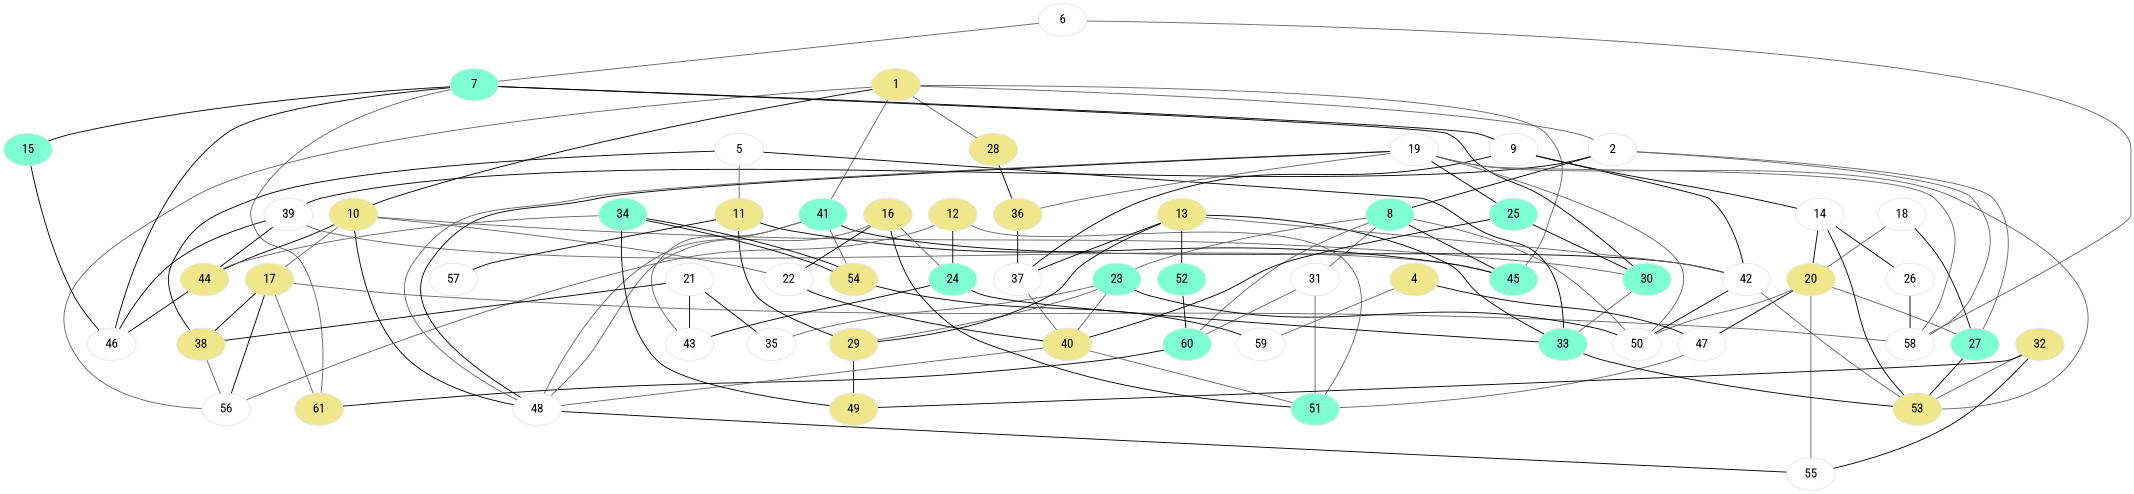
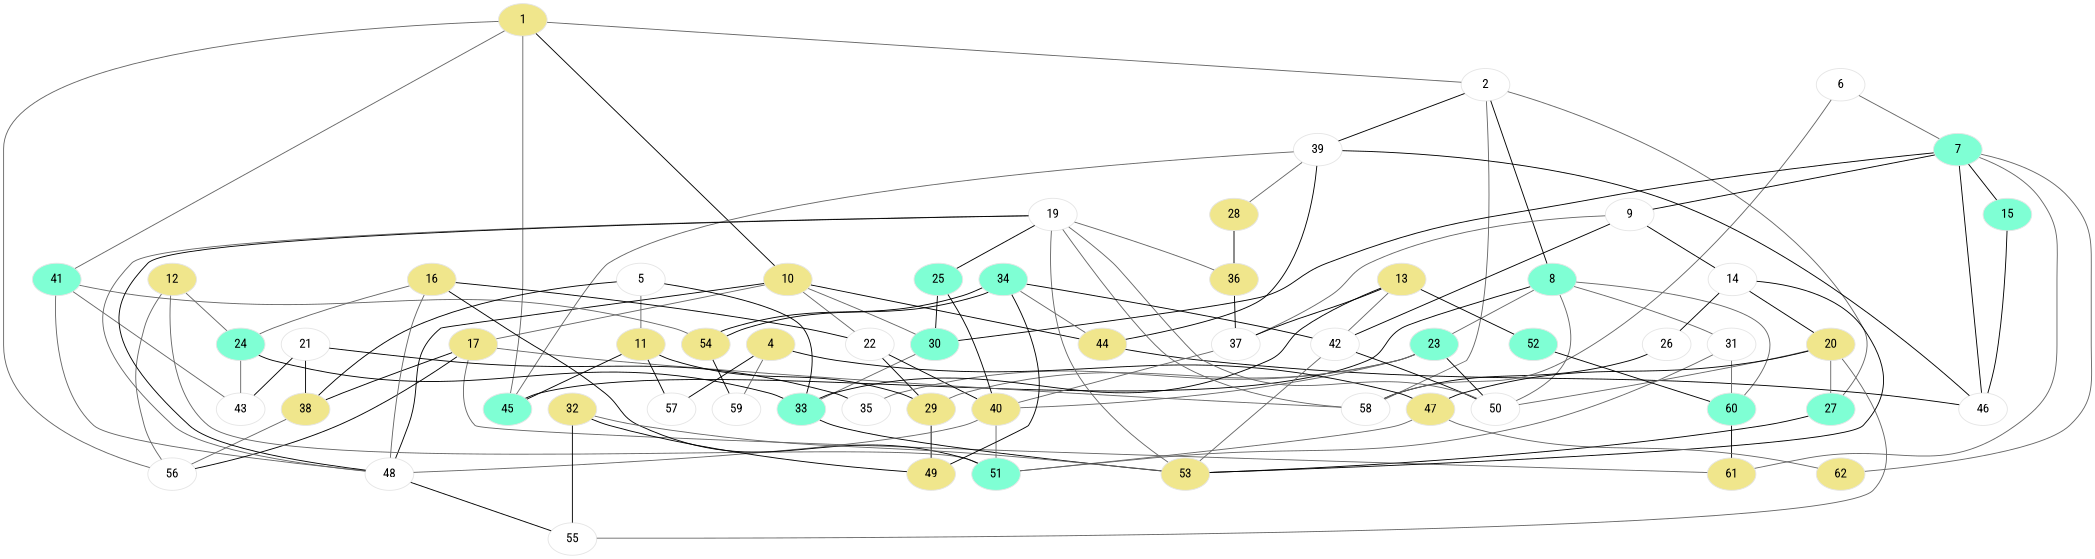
  graph {
    fontname="Roboto Condensed"
    node [color=gray90 fillcolor=white fontname="Roboto Condensed" style=filled]
    edge [color=black fontname="Roboto Condensed"]
    1 [fillcolor=khaki]
    2
    10 [fillcolor=khaki]
    28 [fillcolor=khaki]
    41 [fillcolor=aquamarine]
    45 [fillcolor=aquamarine]
    56
    8 [fillcolor=aquamarine]
    27 [fillcolor=aquamarine]
    39
    58
    30 [fillcolor=aquamarine]
    17 [fillcolor=khaki]
    22
    44 [fillcolor=khaki]
    48
    36 [fillcolor=khaki]
    43
    54 [fillcolor=khaki]
    23 [fillcolor=aquamarine]
    31
    50
    60 [fillcolor=aquamarine]
    53 [fillcolor=khaki]
    46
    11 [fillcolor=khaki]
    57
    29 [fillcolor=khaki]
    20 [fillcolor=khaki]
    14
    26
    4 [fillcolor=khaki]
-   47
+   47 [fillcolor=khaki]
    59
+   62 [fillcolor=khaki]
    51 [fillcolor=aquamarine]
    5
    33 [fillcolor=aquamarine]
    38 [fillcolor=khaki]
    6
    7 [fillcolor=aquamarine]
    9
    15 [fillcolor=aquamarine]
    61 [fillcolor=khaki]
    37
    42
    35
    40 [fillcolor=khaki]
    55
    49 [fillcolor=khaki]
    12 [fillcolor=khaki]
    24 [fillcolor=aquamarine]
    13 [fillcolor=khaki]
    52 [fillcolor=aquamarine]
    16 [fillcolor=khaki]
    21
-   18
    19
    25 [fillcolor=aquamarine]
    32 [fillcolor=khaki]
    34 [fillcolor=aquamarine]
    1 -- 2 [color=gray40]
    1 -- 10
-   1 -- 28 [color=gray40]
+   39 -- 28 [color=gray40]
    1 -- 41 [color=gray40]
    1 -- 45 [color=gray40]
    1 -- 56 [color=gray40]
    2 -- 8
    2 -- 27 [color=gray40]
    2 -- 39
    2 -- 58 [color=gray40]
    10 -- 30 [color=gray40]
    10 -- 17 [color=gray40]
    10 -- 22 [color=gray40]
    10 -- 44
    10 -- 48
    28 -- 36
    41 -- 48 [color=gray40]
    41 -- 43 [color=gray40]
    41 -- 54 [color=gray40]
    8 -- 45
    8 -- 23 [color=gray40]
    8 -- 31 [color=gray40]
    8 -- 50 [color=gray40]
    8 -- 60 [color=gray40]
    27 -- 53
    39 -- 45 [color=gray40]
    39 -- 44
    39 -- 46
    30 -- 33 [color=gray40]
    17 -- 56
    17 -- 58 [color=gray40]
    17 -- 38
    17 -- 61 [color=gray40]
    22 -- 40
    44 -- 46
    48 -- 55
    36 -- 37
    54 -- 59
    23 -- 50
    23 -- 29 [color=gray40]
    23 -- 35 [color=gray40]
    23 -- 40 [color=gray40]
    31 -- 60 [color=gray40]
    31 -- 51 [color=gray40]
    60 -- 61
    11 -- 45
    11 -- 57
    11 -- 29
    29 -- 49
    20 -- 27 [color=gray40]
    20 -- 50 [color=gray40]
    20 -- 47
    20 -- 55 [color=gray40]
    14 -- 53
    14 -- 20
    14 -- 26
    26 -- 58
+   4 -- 57
    4 -- 47
    4 -- 59 [color=gray40]
+   47 -- 62 [color=gray40]
    47 -- 51 [color=gray40]
    5 -- 11 [color=gray40]
    5 -- 33
    5 -- 38
    33 -- 53
    38 -- 56 [color=gray40]
    6 -- 58 [color=gray40]
    6 -- 7 [color=gray40]
    7 -- 30
    7 -- 46
+   7 -- 62 [color=gray40]
    7 -- 9
    7 -- 15
    7 -- 61 [color=gray40]
    9 -- 14
-   9 -- 37
+   9 -- 37 [color=gray40]
    9 -- 42
    15 -- 46
    37 -- 40 [color=gray40]
    42 -- 50
    42 -- 53 [color=gray40]
    40 -- 48 [color=gray40]
    40 -- 51 [color=gray40]
    12 -- 56 [color=gray40]
    12 -- 51 [color=gray40]
-   12 -- 24
-   24 -- 43
+   12 -- 24 [color=gray40]
+   24 -- 43 [color=gray40]
    24 -- 33
-   13 -- 29
+   22 -- 29
    13 -- 33
    13 -- 37
    13 -- 42 [color=gray40]
    13 -- 52
    52 -- 60
    16 -- 22
    16 -- 48 [color=gray40]
    16 -- 51
    16 -- 24 [color=gray40]
    21 -- 43
    21 -- 38
    21 -- 35
-   18 -- 27
-   18 -- 20 [color=gray40]
    19 -- 58 [color=gray40]
    19 -- 48 [color=gray40]
    19 -- 48
    19 -- 36 [color=gray40]
    19 -- 50 [color=gray40]
    19 -- 53 [color=gray40]
    19 -- 25
    25 -- 30
    25 -- 40
    32 -- 53 [color=gray40]
    32 -- 55
    32 -- 49
    34 -- 44 [color=gray40]
    34 -- 54
    34 -- 54
-   41 -- 42
+   34 -- 42
    34 -- 49
  }
